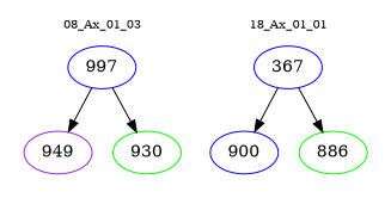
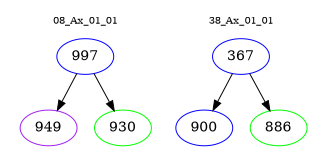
  digraph {
    node [color=blue]
    edge [color=black]
    n1 [label=997]
    n2 [color=purple label=949]
    n3 [color=green label=930]
    n4 [label=367]
    n5 [label=900]
    n6 [color=green label=886]
    subgraph cluster_1 {
      color=white
      fontsize=10
-     label="08_Ax_01_03"
+     label="08_Ax_01_01"
      n1
      n2
      n3
    }
    subgraph cluster_2 {
      color=white
      fontsize=10
-     label="18_Ax_01_01"
+     label="38_Ax_01_01"
      n4
      n5
      n6
    }
    n1 -> n2
    n1 -> n3
    n4 -> n5
    n4 -> n6
  }
